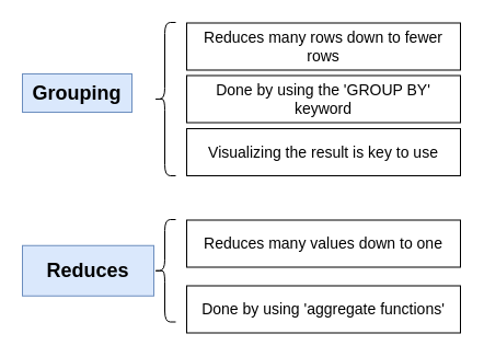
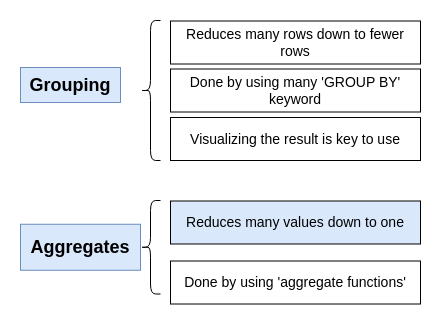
  <mxCell id="0" />
  <mxCell id="1" parent="0" />
- <mxCell id="2" value="Reduces" style="rounded=0;whiteSpace=wrap;html=1;fillColor=#dae8fc;strokeColor=#6c8ebf;fontSize=18;fontStyle=1" parent="1" vertex="1"><mxGeometry x="20" y="223.75" width="120" height="46" as="geometry" /></mxCell>
+ <mxCell id="2" value="Aggregates" style="rounded=0;whiteSpace=wrap;html=1;fillColor=#dae8fc;strokeColor=#6c8ebf;fontSize=18;fontStyle=1" parent="1" vertex="1"><mxGeometry x="20" y="223.75" width="120" height="46" as="geometry" /></mxCell>
  <mxCell id="3" value="" style="shape=curlyBracket;whiteSpace=wrap;html=1;rounded=1;fontSize=18;" parent="1" vertex="1"><mxGeometry x="140" y="200" width="20" height="93.5" as="geometry" /></mxCell>
- <mxCell id="4" value="Reduces many values down to one" style="rounded=0;whiteSpace=wrap;html=1;fontSize=14;" parent="1" vertex="1"><mxGeometry x="170" y="200.5" width="250" height="43" as="geometry" /></mxCell>
+ <mxCell id="4" value="Reduces many values down to one" style="rounded=0;whiteSpace=wrap;html=1;fontSize=14;fillColor=#dae8fc;" parent="1" vertex="1"><mxGeometry x="170" y="200.5" width="250" height="43" as="geometry" /></mxCell>
  <mxCell id="5" value="Done by using 'aggregate functions'" style="rounded=0;whiteSpace=wrap;html=1;fontSize=14;" parent="1" vertex="1"><mxGeometry x="170" y="260.5" width="250" height="43" as="geometry" /></mxCell>
  <mxCell id="6" value="Grouping" style="rounded=0;whiteSpace=wrap;html=1;fillColor=#dae8fc;strokeColor=#6c8ebf;fontSize=18;fontStyle=1" parent="1" vertex="1"><mxGeometry x="20" y="67" width="100" height="35" as="geometry" /></mxCell>
  <mxCell id="7" value="" style="shape=curlyBracket;whiteSpace=wrap;html=1;rounded=1;fontSize=18;" parent="1" vertex="1"><mxGeometry x="140" y="20" width="20" height="140" as="geometry" /></mxCell>
  <mxCell id="8" value="Reduces many rows down to fewer rows" style="rounded=0;whiteSpace=wrap;html=1;fontSize=14;" parent="1" vertex="1"><mxGeometry x="170" y="20.5" width="250" height="43" as="geometry" /></mxCell>
- <mxCell id="9" value="Done by using the 'GROUP BY' keyword" style="rounded=0;whiteSpace=wrap;html=1;fontSize=14;" parent="1" vertex="1"><mxGeometry x="170" y="68.5" width="250" height="43" as="geometry" /></mxCell>
+ <mxCell id="9" value="Done by using many 'GROUP BY' keyword" style="rounded=0;whiteSpace=wrap;html=1;fontSize=14;" parent="1" vertex="1"><mxGeometry x="170" y="68.5" width="250" height="43" as="geometry" /></mxCell>
  <mxCell id="10" value="Visualizing the result is key to use" style="rounded=0;whiteSpace=wrap;html=1;fontSize=14;" parent="1" vertex="1"><mxGeometry x="170" y="117" width="250" height="43" as="geometry" /></mxCell>
